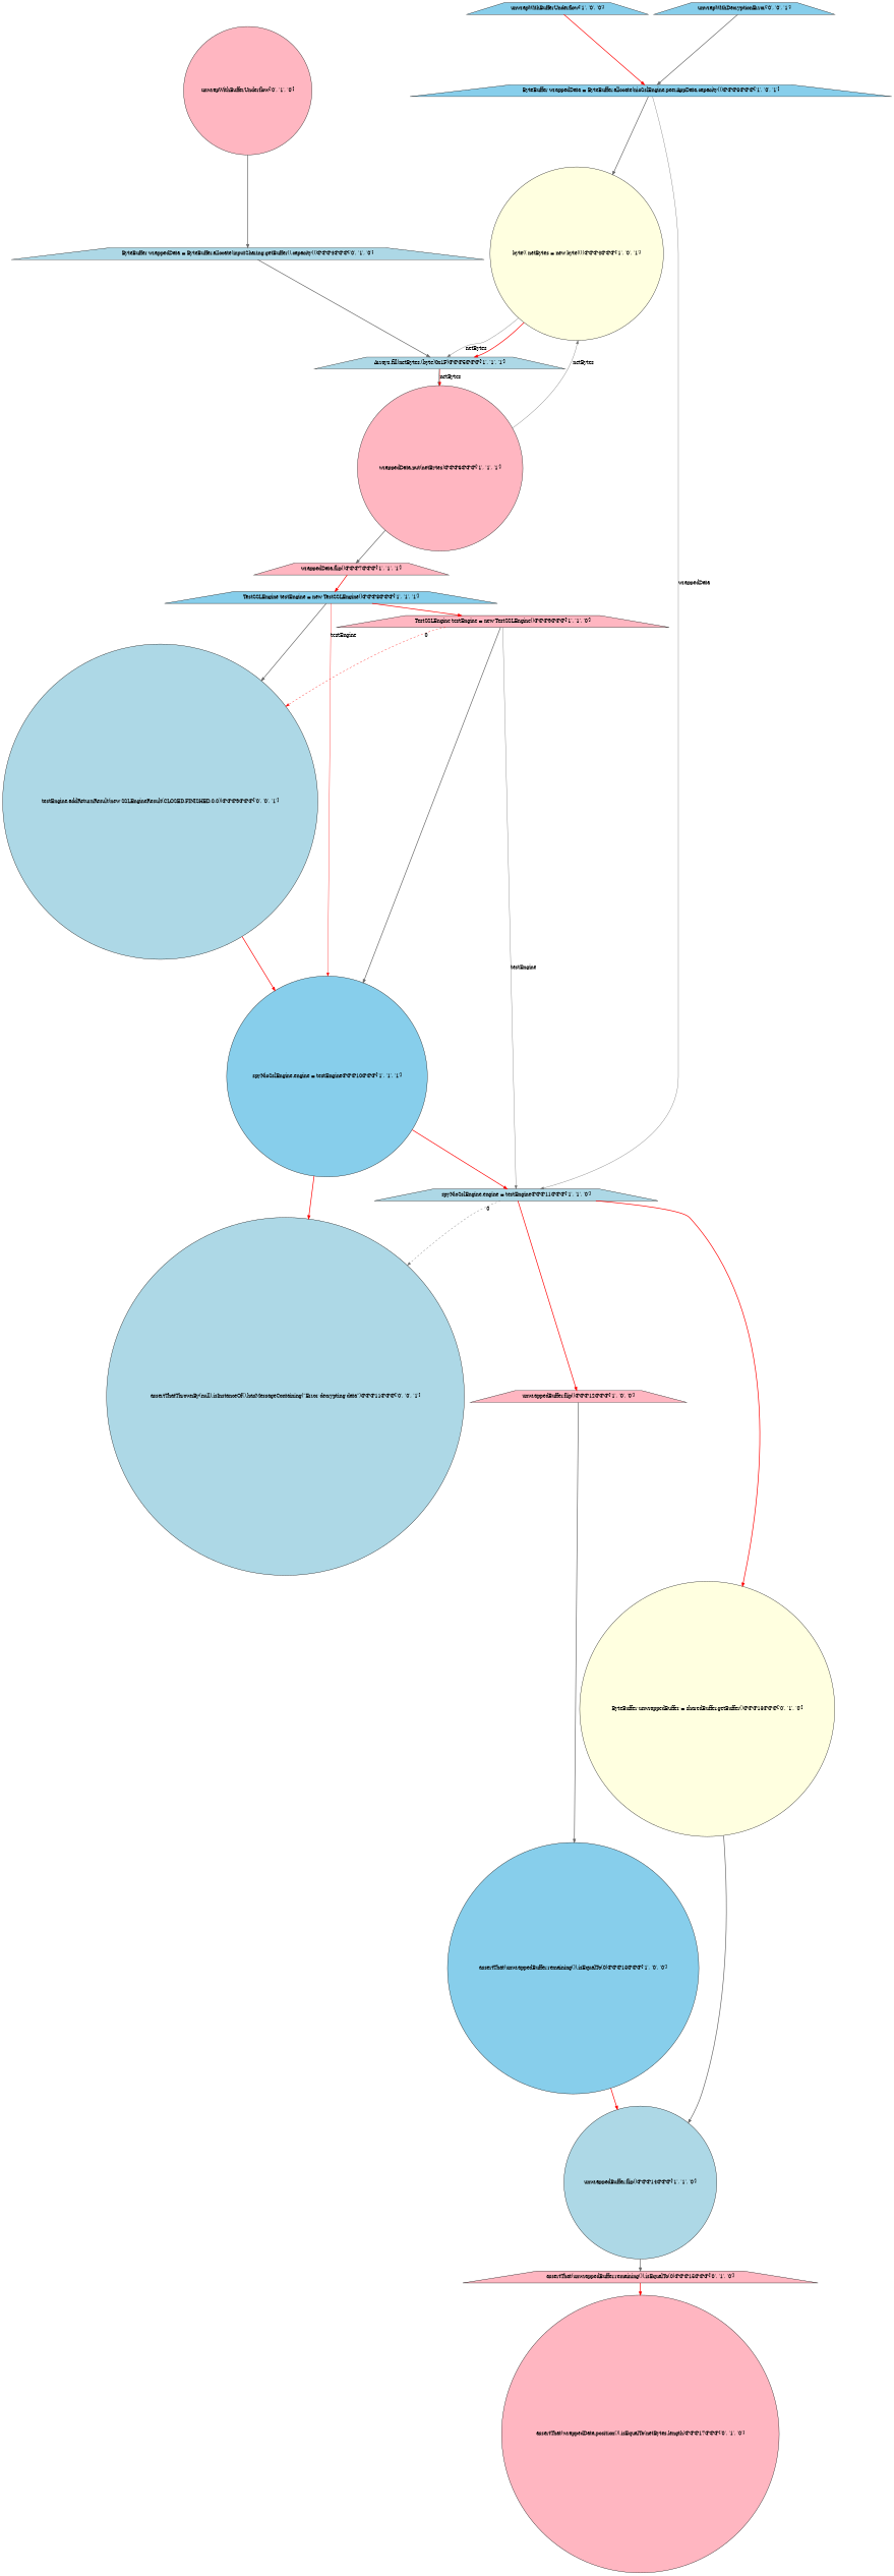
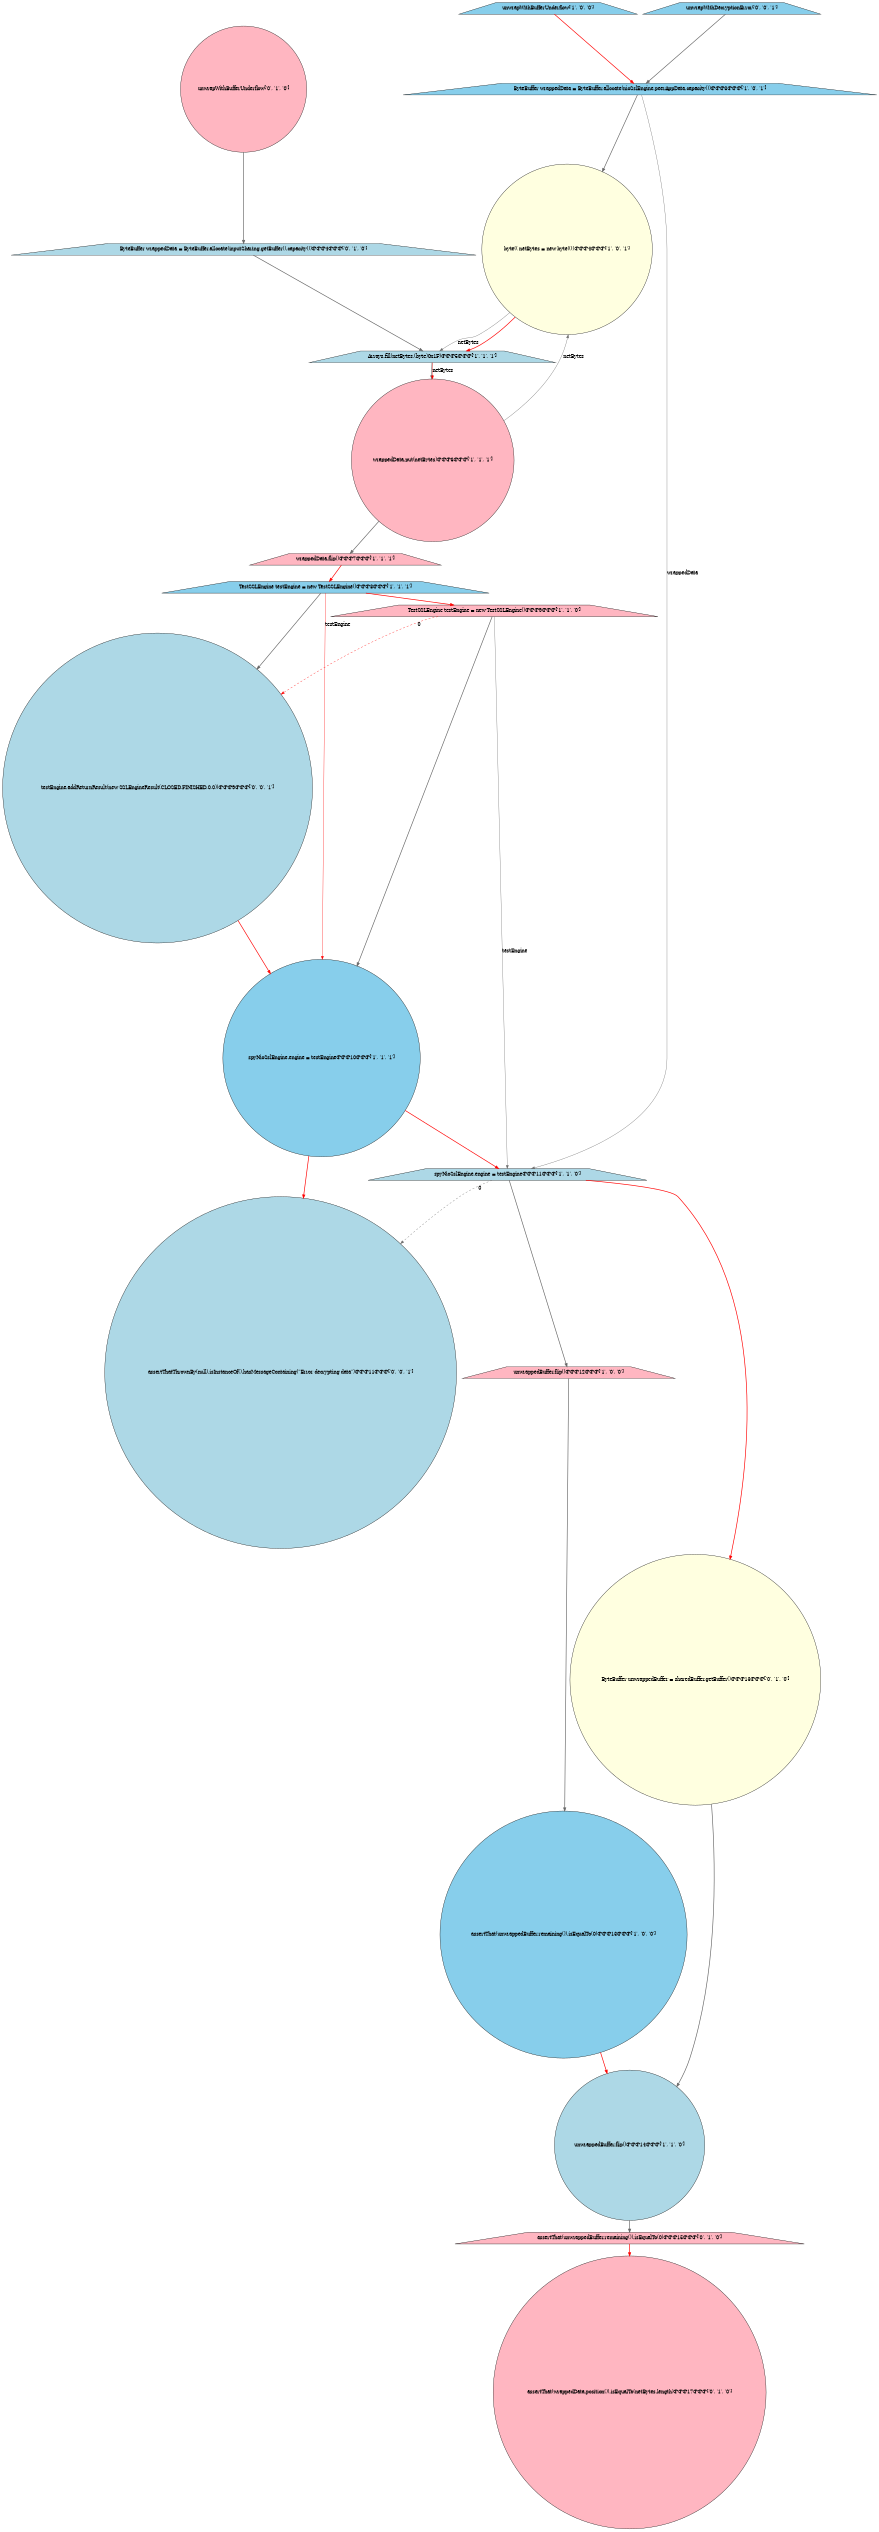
  digraph {
    node [fillcolor=lightpink shape=trapezium style=filled]
    edge [color=gray40 style=bold]
    n1 [fillcolor=lightyellow label="byte(( netBytes = new byte((((@@@4@@@['1', '0', '1']" shape=circle]
    n2 [fillcolor=lightblue label="Arrays.fill(netBytes,(byte)0x1F)@@@5@@@['1', '1', '1']"]
    n3 [label="wrappedData.put(netBytes)@@@6@@@['1', '1', '1']" shape=circle]
    n4 [label="wrappedData.flip()@@@7@@@['1', '1', '1']"]
    n5 [fillcolor=lightblue label="spyNioSslEngine.engine = testEngine@@@11@@@['1', '1', '0']"]
    n6 [label="unwrappedBuffer.flip()@@@12@@@['1', '0', '0']"]
    n7 [fillcolor=lightyellow label="ByteBuffer unwrappedBuffer = sharedBuffer.getBuffer()@@@13@@@['0', '1', '0']" shape=circle]
    n8 [fillcolor=lightblue label="assertThatThrownBy(null).isInstanceOf().hasMessageContaining(\"Error decrypting data\")@@@11@@@['0', '0', '1']" shape=circle]
    n9 [fillcolor=skyblue label="assertThat(unwrappedBuffer.remaining()).isEqualTo(0)@@@13@@@['1', '0', '0']" shape=circle]
    n10 [fillcolor=lightblue label="unwrappedBuffer.flip()@@@14@@@['1', '1', '0']" shape=circle]
    n11 [fillcolor=skyblue label="TestSSLEngine testEngine = new TestSSLEngine()@@@8@@@['1', '1', '1']"]
    n12 [fillcolor=skyblue label="spyNioSslEngine.engine = testEngine@@@10@@@['1', '1', '1']" shape=circle]
    n13 [label="TestSSLEngine testEngine = new TestSSLEngine()@@@9@@@['1', '1', '0']"]
    n14 [fillcolor=lightblue label="testEngine.addReturnResult(new SSLEngineResult(CLOSED,FINISHED,0,0))@@@9@@@['0', '0', '1']" shape=circle]
    n15 [label="assertThat(unwrappedBuffer.remaining()).isEqualTo(0)@@@15@@@['0', '1', '0']"]
    n16 [label="assertThat(wrappedData.position()).isEqualTo(netBytes.length)@@@17@@@['0', '1', '0']" shape=circle]
    n17 [label="unwrapWithBufferUnderflow['0', '1', '0']" shape=circle]
    n18 [fillcolor=lightblue label="ByteBuffer wrappedData = ByteBuffer.allocate(inputSharing.getBuffer().capacity())@@@4@@@['0', '1', '0']"]
    n19 [fillcolor=skyblue label="unwrapWithBufferUnderflow['1', '0', '0']"]
    n20 [fillcolor=skyblue label="ByteBuffer wrappedData = ByteBuffer.allocate(nioSslEngine.peerAppData.capacity())@@@3@@@['1', '0', '1']"]
    n21 [fillcolor=skyblue label="unwrapWithDecryptionError['0', '0', '1']"]
    n1 -> n2 [color=red]
    n1 -> n2 [label=netBytes style=solid]
    n2 -> n3
    n2 -> n3 [color=red label=netBytes style=solid]
    n3 -> n1 [label=netBytes style=solid]
    n3 -> n4
    n4 -> n11 [color=red]
-   n5 -> n6 [color=red]
+   n5 -> n6
    n5 -> n7 [color=red]
    n5 -> n8 [label=0 style=dashed]
    n6 -> n9
    n7 -> n10
    n9 -> n10 [color=red]
    n10 -> n15
    n11 -> n12 [color=red label=testEngine style=solid]
    n11 -> n13 [color=red]
    n11 -> n14
    n12 -> n5 [color=red]
    n12 -> n8 [color=red]
    n13 -> n5 [label=testEngine style=solid]
    n13 -> n12
    n13 -> n14 [color=red label=0 style=dashed]
    n14 -> n12 [color=red]
    n15 -> n16 [color=red]
    n17 -> n18
    n18 -> n2
    n19 -> n20 [color=red]
    n20 -> n1
    n20 -> n5 [label=wrappedData style=solid]
    n21 -> n20
  }
